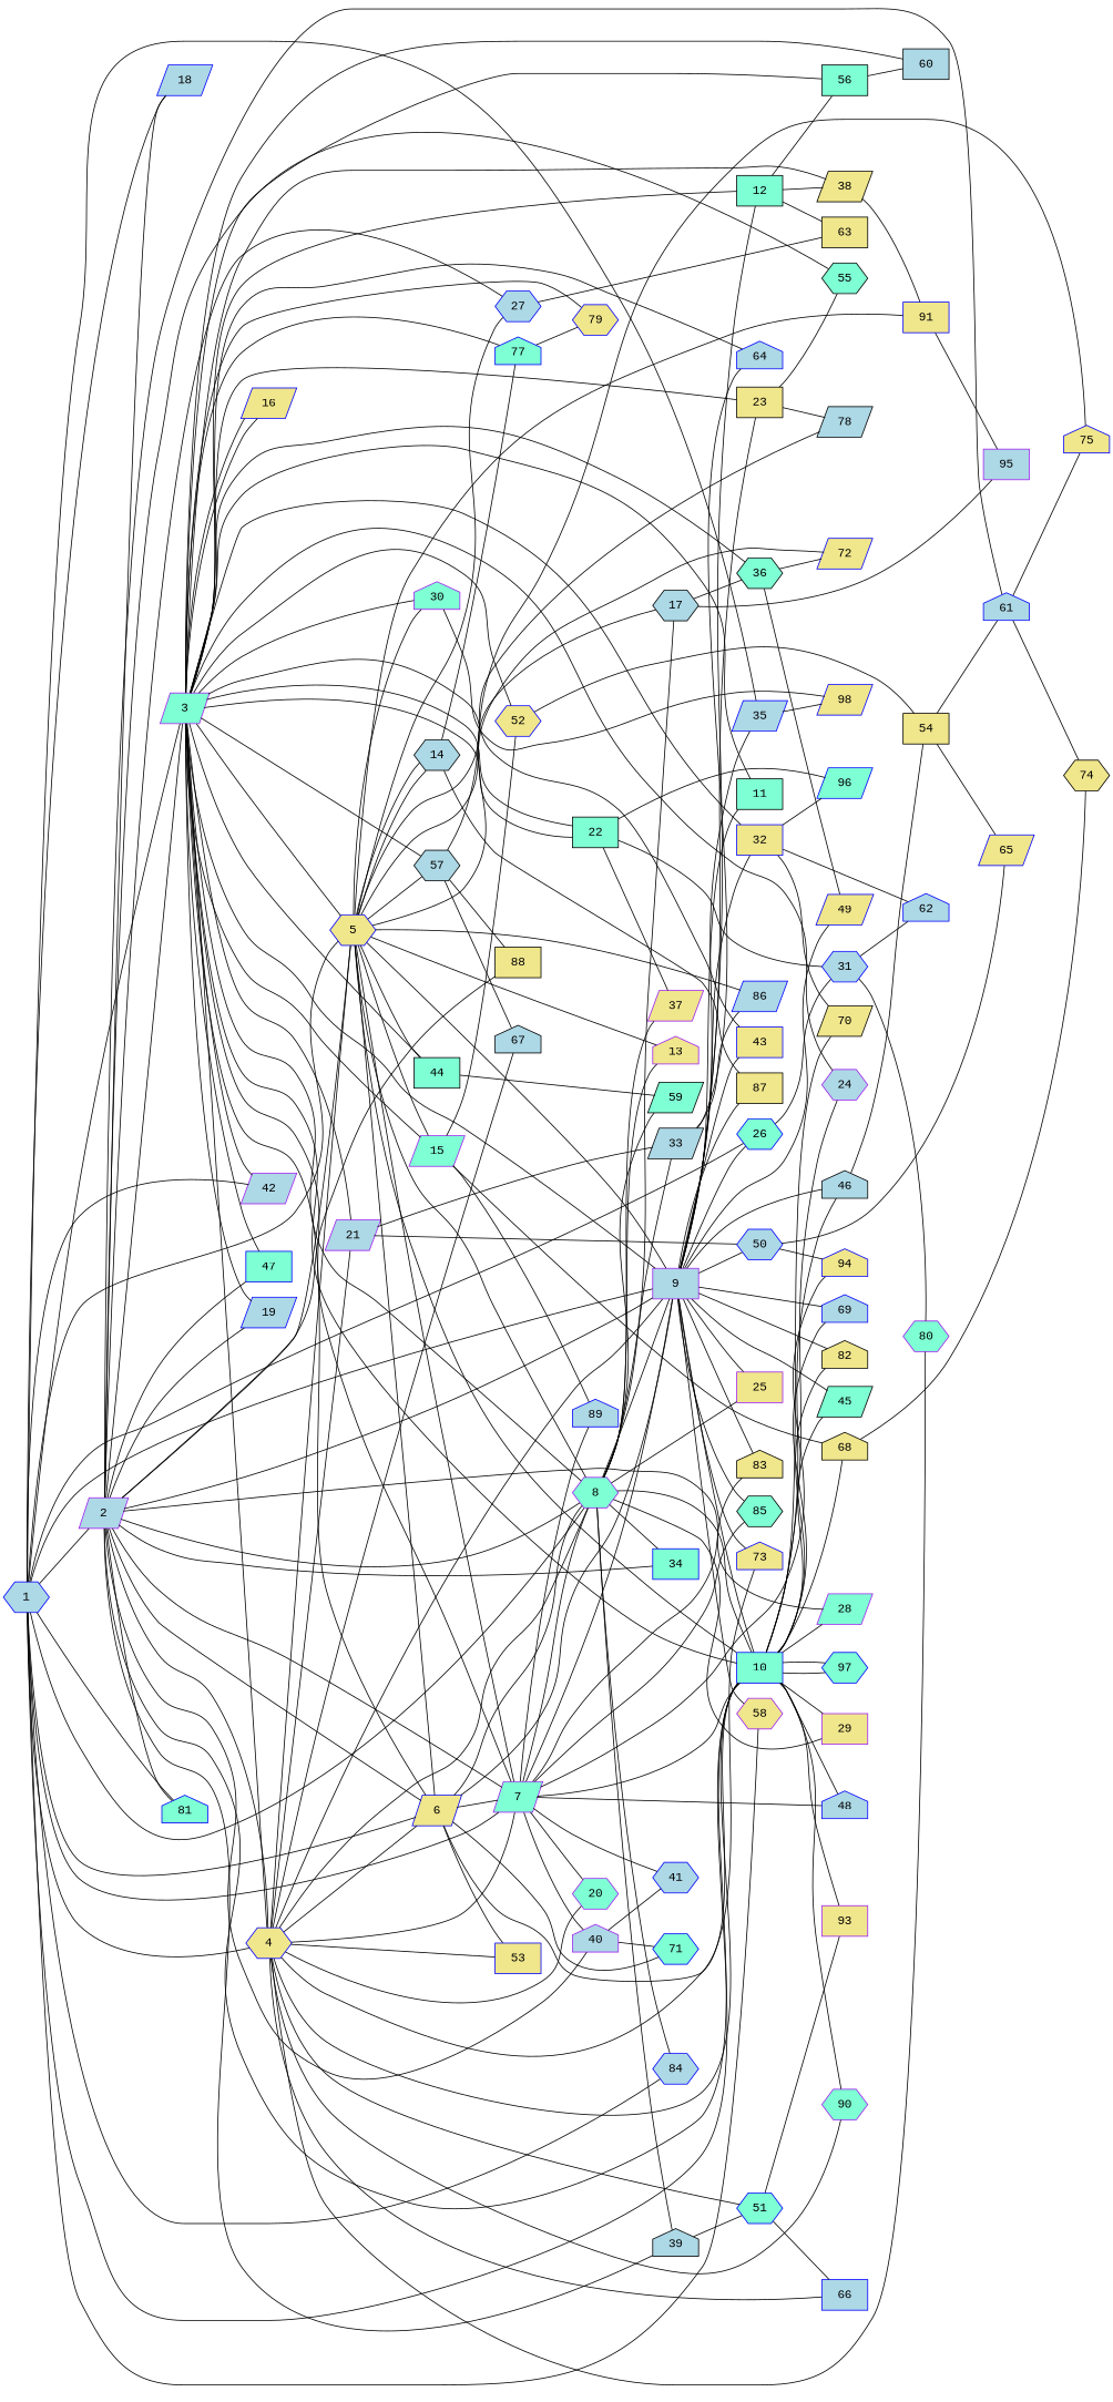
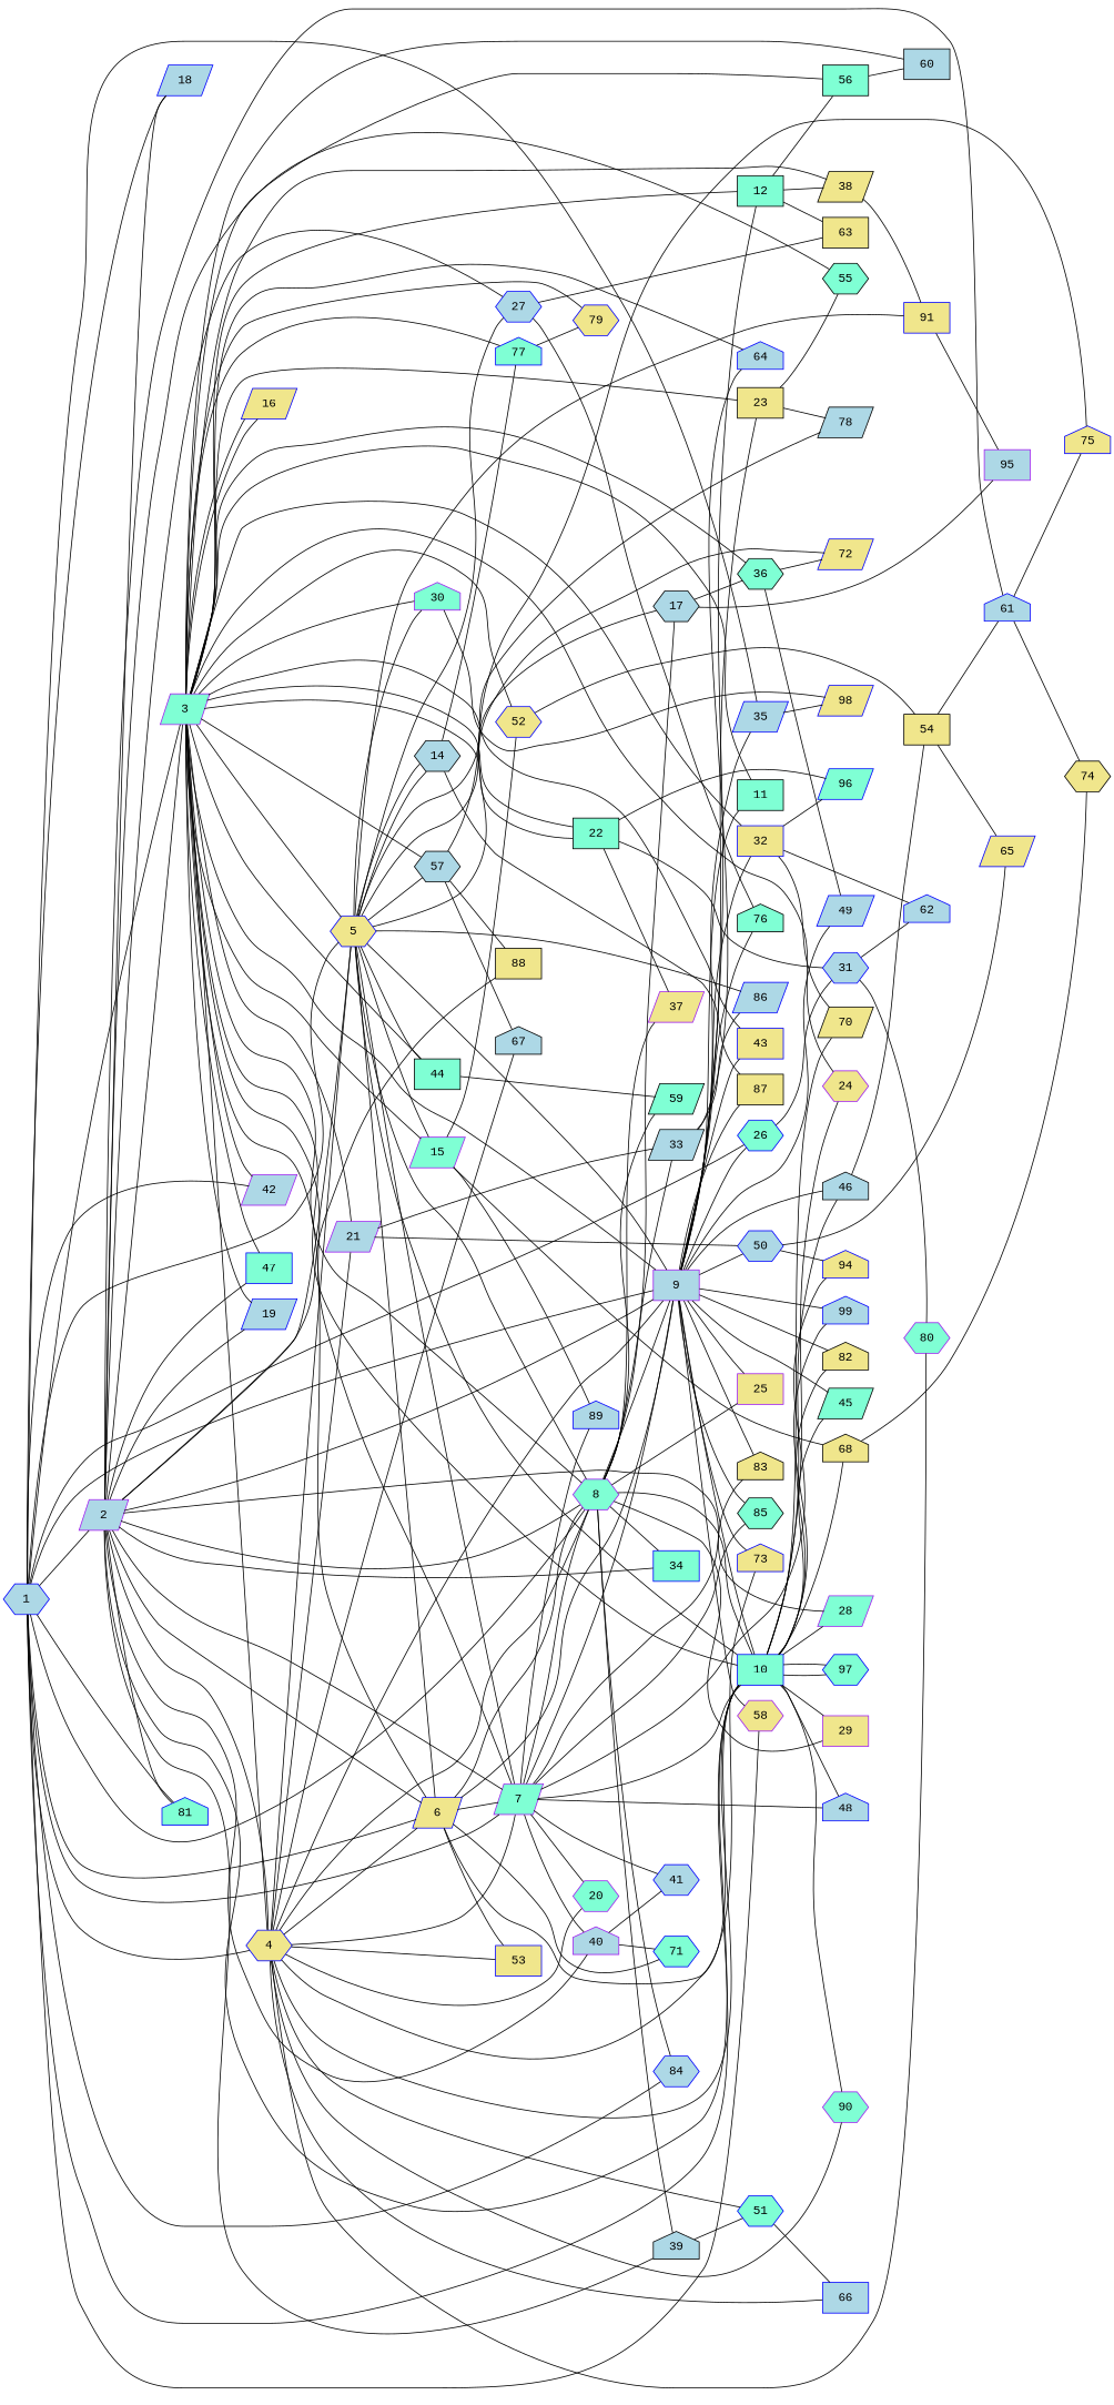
  graph {
    fontname="Liberation Mono"
    rankdir=LR
    node [color=blue fillcolor=khaki fontname="Liberation Mono" shape=hexagon style=filled]
    edge [fontname="Liberation Mono"]
    1 [fillcolor=lightblue]
    2 [color=purple fillcolor=lightblue shape=parallelogram]
    3 [color=purple fillcolor=aquamarine shape=parallelogram]
    4
    5
    6 [shape=parallelogram]
    7 [color=purple fillcolor=aquamarine shape=parallelogram]
    8 [color=purple fillcolor=aquamarine]
    9 [color=purple fillcolor=lightblue shape=box]
    10 [fillcolor=aquamarine shape=box]
    18 [fillcolor=lightblue shape=parallelogram]
    26 [fillcolor=aquamarine]
    35 [fillcolor=lightblue shape=parallelogram]
    42 [color=purple fillcolor=lightblue shape=parallelogram]
    58 [color=purple]
    81 [fillcolor=aquamarine shape=house]
    84 [fillcolor=lightblue]
    19 [fillcolor=lightblue shape=parallelogram]
    27 [fillcolor=lightblue]
    28 [color=purple fillcolor=aquamarine shape=parallelogram]
    34 [fillcolor=aquamarine shape=box]
    39 [color=black fillcolor=lightblue shape=house]
    40 [color=purple fillcolor=lightblue shape=house]
    47 [fillcolor=aquamarine shape=box]
    55 [color=black fillcolor=aquamarine]
    61 [fillcolor=lightblue shape=house]
    88 [color=black shape=box]
    11 [color=black fillcolor=aquamarine shape=box]
    12 [color=black fillcolor=aquamarine shape=box]
    15 [color=purple fillcolor=aquamarine shape=parallelogram]
    16 [shape=parallelogram]
    21 [color=purple fillcolor=lightblue shape=parallelogram]
    22 [color=black fillcolor=aquamarine shape=box]
    23 [color=black shape=box]
-   24 [color=purple fillcolor=lightblue]
+   24 [color=purple]
    30 [color=purple fillcolor=aquamarine shape=house]
    32 [shape=box]
    36 [color=black fillcolor=aquamarine]
    38 [color=black shape=parallelogram]
    43 [shape=box]
    44 [color=black fillcolor=aquamarine shape=box]
    52
    56 [color=black fillcolor=aquamarine shape=box]
    57 [color=black fillcolor=lightblue]
    60 [color=black fillcolor=lightblue shape=box]
    64 [fillcolor=lightblue shape=house]
    77 [fillcolor=aquamarine shape=house]
    79
    20 [color=purple fillcolor=aquamarine]
    51 [fillcolor=aquamarine]
    53 [shape=box]
    66 [fillcolor=lightblue shape=box]
    67 [color=black fillcolor=lightblue shape=house]
    73 [shape=house]
    80 [color=purple fillcolor=aquamarine]
    90 [color=purple fillcolor=aquamarine]
-   13 [color=purple shape=house]
    14 [color=black fillcolor=lightblue]
    17 [color=black fillcolor=lightblue]
    72 [shape=parallelogram]
    78 [color=black fillcolor=lightblue shape=parallelogram]
    86 [fillcolor=lightblue shape=parallelogram]
    91 [shape=box]
    71 [fillcolor=aquamarine]
    41 [fillcolor=lightblue]
    48 [fillcolor=lightblue shape=house]
    83 [color=black shape=house]
    85 [color=black fillcolor=aquamarine]
    89 [fillcolor=lightblue shape=house]
    94 [shape=house]
    25 [color=purple shape=box]
    29 [color=purple shape=box]
    33 [color=black fillcolor=lightblue shape=parallelogram]
    37 [color=purple shape=parallelogram]
    59 [color=black fillcolor=aquamarine shape=parallelogram]
    45 [color=black fillcolor=aquamarine shape=parallelogram]
    46 [color=black fillcolor=lightblue shape=house]
-   49 [shape=parallelogram]
+   49 [fillcolor=lightblue shape=parallelogram]
    50 [fillcolor=lightblue]
-   69 [fillcolor=lightblue shape=house]
+   69 [fillcolor=lightblue shape=house label=99]
+   76 [color=black fillcolor=aquamarine shape=house]
    82 [color=black shape=house]
    87 [color=black shape=box]
    68 [color=black shape=house]
    70 [color=black shape=parallelogram]
-   93 [color=purple shape=box]
    97 [fillcolor=aquamarine]
    31 [fillcolor=lightblue]
    n89 [label=98 shape=parallelogram]
    63 [color=black shape=box]
    75 [shape=house]
    74 [color=black]
    96 [fillcolor=aquamarine shape=parallelogram]
    62 [fillcolor=lightblue shape=house]
    54 [color=black shape=box]
    95 [color=purple fillcolor=lightblue shape=box]
    65 [shape=parallelogram]
    1 -- 2
    1 -- 3
    1 -- 4
    1 -- 5
    1 -- 6
    1 -- 7
    1 -- 8
    1 -- 9
    1 -- 10
    1 -- 18
    1 -- 26
    1 -- 35
    1 -- 42
    1 -- 58
    1 -- 81
    1 -- 84
    2 -- 3
    2 -- 4
    2 -- 5
    2 -- 6
    2 -- 7
    2 -- 8
    2 -- 9
    2 -- 10
    2 -- 18
    2 -- 81
    2 -- 19
    2 -- 27
    2 -- 28
    2 -- 34
    2 -- 39
    2 -- 40
    2 -- 47
    2 -- 55
    2 -- 61
    2 -- 88
    3 -- 4
    3 -- 5
    3 -- 6
    3 -- 7
    3 -- 8
    3 -- 9
    3 -- 10
    3 -- 42
    3 -- 19
    3 -- 47
    3 -- 11
    3 -- 12
    3 -- 15
    3 -- 16
    3 -- 16
    3 -- 21
    3 -- 22
    3 -- 22
    3 -- 23
    3 -- 24
    3 -- 30
    3 -- 32
    3 -- 36
    3 -- 38
    3 -- 43
    3 -- 44
    3 -- 52
    3 -- 56
    3 -- 57
    3 -- 60
    3 -- 64
    3 -- 77
    3 -- 79
    4 -- 5
    4 -- 6
    4 -- 7
    4 -- 8
    4 -- 9
    4 -- 10
    4 -- 21
    4 -- 20
    4 -- 51
    4 -- 53
    4 -- 66
    4 -- 67
    4 -- 73
    4 -- 80
    4 -- 90
    5 -- 6
    5 -- 7
    5 -- 8
    5 -- 9
    5 -- 10
    5 -- 27
    5 -- 15
    5 -- 30
    5 -- 44
    5 -- 57
-   5 -- 13
    5 -- 14
    5 -- 14
    5 -- 17
    5 -- 72
    5 -- 78
    5 -- 86
    5 -- 91
    6 -- 7
    6 -- 8
    6 -- 9
    6 -- 10
    6 -- 53
    6 -- 71
    7 -- 8
    7 -- 9
    7 -- 10
    7 -- 40
    7 -- 20
    7 -- 41
    7 -- 48
    7 -- 83
    7 -- 85
    7 -- 89
    7 -- 94
    8 -- 9
    8 -- 10
    8 -- 84
    8 -- 34
    8 -- 39
-   8 -- 13
    8 -- 17
    8 -- 25
    8 -- 29
    8 -- 33
    8 -- 37
    8 -- 59
    9 -- 10
    9 -- 26
    9 -- 35
    9 -- 58
    9 -- 11
    9 -- 12
    9 -- 23
    9 -- 32
    9 -- 43
    9 -- 73
    9 -- 83
    9 -- 85
    9 -- 25
    9 -- 45
    9 -- 46
    9 -- 49
    9 -- 50
    9 -- 69
+   9 -- 76
    9 -- 82
    9 -- 87
    10 -- 28
    10 -- 24
    10 -- 90
    10 -- 48
    10 -- 29
    10 -- 45
    10 -- 46
    10 -- 69
    10 -- 82
    10 -- 68
    10 -- 70
-   10 -- 93
    10 -- 97
    10 -- 97
    26 -- 31
    35 -- n89
+   27 -- 76
    27 -- 63
    39 -- 51
    40 -- 71
    40 -- 41
    61 -- 75
    61 -- 74
    12 -- 38
    12 -- 56
    12 -- 63
    15 -- 52
    15 -- 89
    15 -- 68
    21 -- 33
    21 -- 50
    22 -- 37
    22 -- 31
    22 -- 96
    23 -- 55
    23 -- 78
    30 -- n89
    32 -- 70
    32 -- 96
    32 -- 62
    36 -- 72
    36 -- 49
    38 -- 91
    44 -- 59
    52 -- 54
    56 -- 60
    57 -- 88
    57 -- 67
    57 -- 75
    77 -- 79
    51 -- 66
-   51 -- 93
    14 -- 77
    14 -- 87
    17 -- 36
    17 -- 95
    91 -- 95
    33 -- 64
    33 -- 86
    46 -- 54
    50 -- 94
    50 -- 65
    68 -- 74
    31 -- 80
    31 -- 62
    54 -- 61
    54 -- 65
  }
